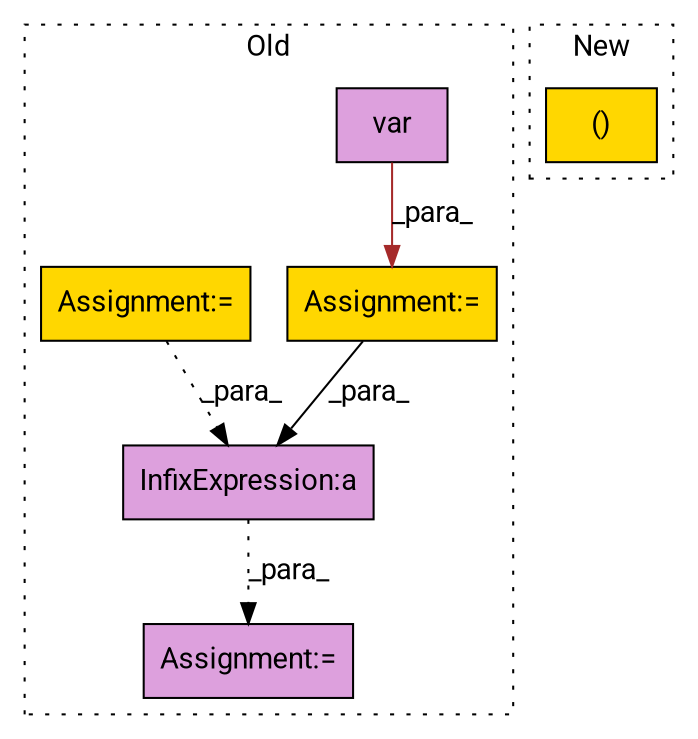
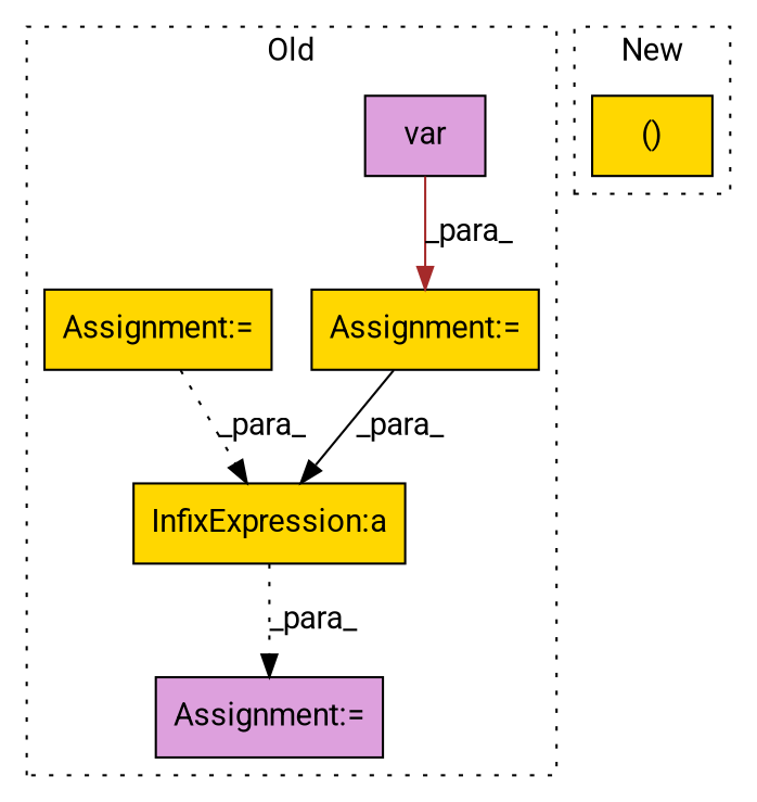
  digraph {
    fontname=Roboto
    node [a=7 l=1 shape=box style=filled fillcolor=gold fontname=Roboto]
    edge [color=black style=solid fontname=Roboto]
    n1 [a=32 l="4,1" label=var s="664,679" fillcolor=plum]
    n2 [label="Assignment:=" s=723 fillcolor=plum]
    n3 [label="Assignment:=" s=695]
-   n4 [a=27 l=3 label="InfixExpression:a" s=798 fillcolor=plum]
+   n4 [a=27 l=3 label="InfixExpression:a" s=798]
    n5 [label="Assignment:=" s=657]
    n6 [a=106 l=29 label="()" s=549]
    subgraph cluster_1 {
      label=Old
      style=dotted
      n1
      n2
      n3
      n4
      n5
    }
    subgraph cluster_2 {
      label=New
      style=dotted
      n6
    }
    n1 -> n5 [label=_para_ color=brown]
    n3 -> n4 [label=_para_ style=dotted]
    n4 -> n2 [label=_para_ style=dotted]
    n5 -> n4 [label=_para_]
  }
